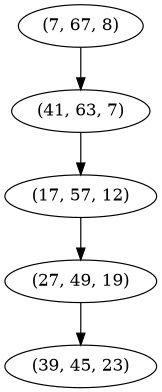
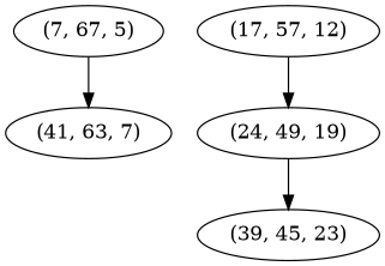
  digraph {
    n1 [label="(41, 63, 7)"]
-   "(7, 67, 5)" [label="(7, 67, 8)"]
+   "(7, 67, 5)"
    "(17, 57, 12)"
-   "(27, 49, 19)"
+   "(27, 49, 19)" [label="(24, 49, 19)"]
    n5 [label="(39, 45, 23)"]
-   n1 -> "(17, 57, 12)"
    "(7, 67, 5)" -> n1
    "(17, 57, 12)" -> "(27, 49, 19)"
    "(27, 49, 19)" -> n5
  }
